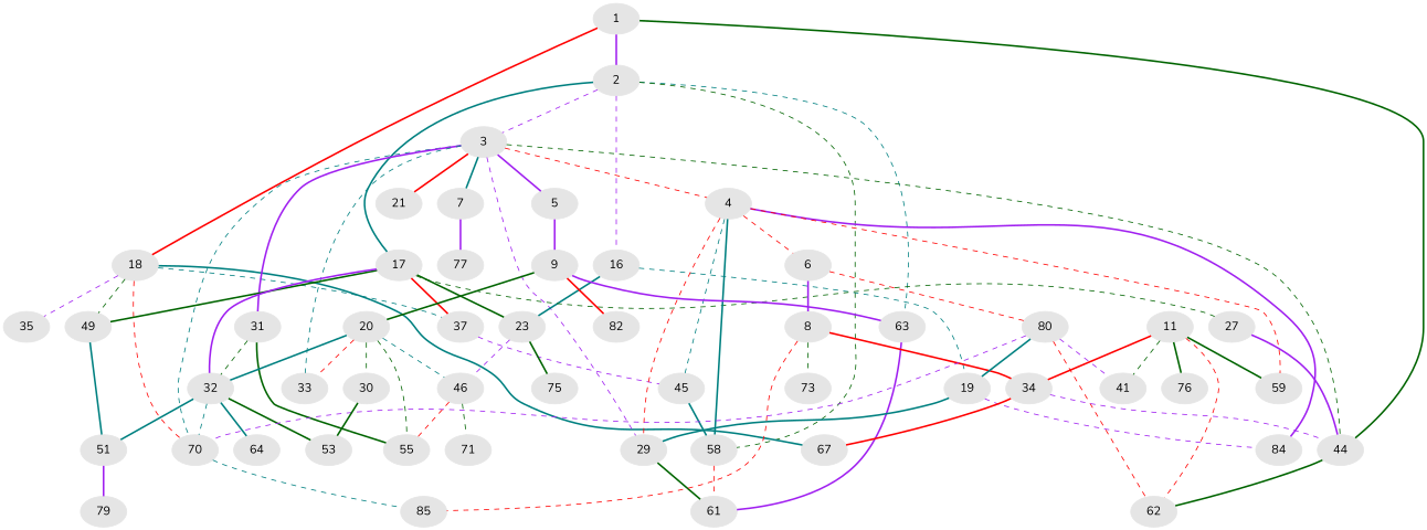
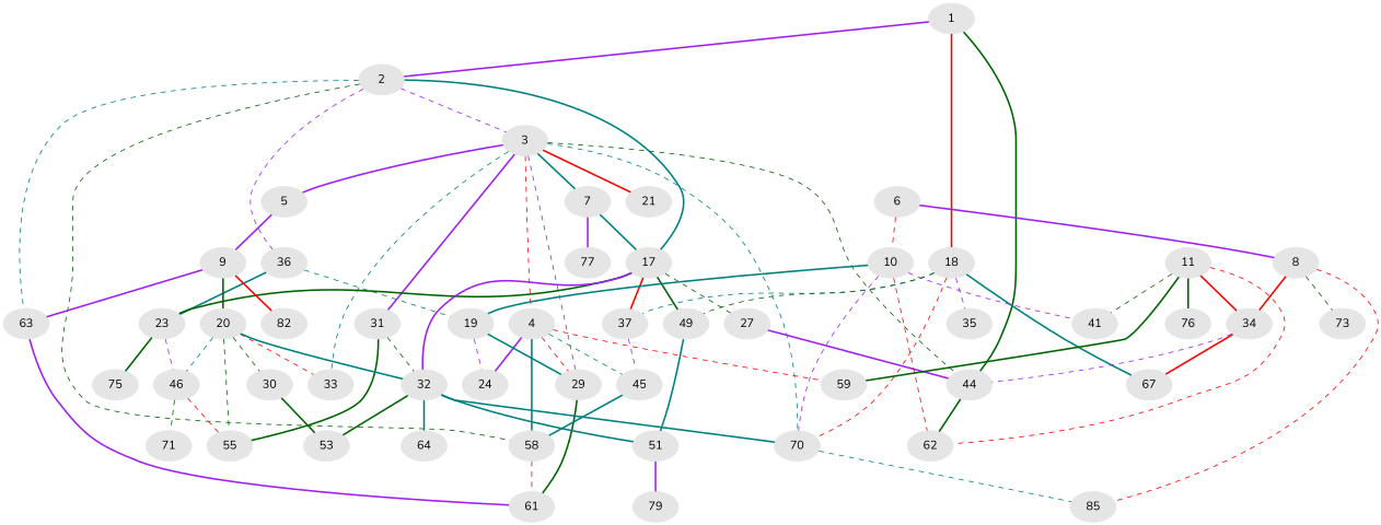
  graph {
    fontname=Nunito
    node [color=gray90 fontname=Nunito style=filled]
    edge [color=purple fontname=Nunito style=bold]
    1 [super="+36"]
    2 [super="+65"]
    18 [super="+28"]
    44 [super="+56"]
    3 [super="+12"]
    n6 [label=63 super="+60"]
-   16 [super="+87"]
+   16 [super="+87" label=36]
    17 [super="+26"]
    58
    70 [super="+78"]
    37 [super="+68"]
    49
    35
    67
    n15 [label=62 super="+66"]
    4 [super="+22"]
    5 [super="+14"]
    7 [super="+15"]
    21 [super="+42"]
    29 [super="+54"]
    31 [super="+81"]
    33
    61 [super="+80"]
    19 [super="+74"]
    23 [super="+38"]
    27
    32 [super="+50"]
    6 [super="+72"]
-   24 [label=84]
+   24
    45 [super="+48"]
    59 [super="+83"]
    9 [super="+84"]
    77
    55 [super="+86"]
    85
    8 [super="+43"]
-   10 [super="+25" label=80]
+   10 [super="+25"]
    20 [super="+39"]
    82
    34 [super="+63"]
    73
    41
    30
    46 [super="+69"]
    11 [super="+40"]
    76
    75
    53 [super="+57"]
    51 [super="+62"]
    64
    71
    79
    1 -- 2
    1 -- 18 [color=red]
    1 -- 44 [color=darkgreen]
    2 -- 3 [style=dashed]
    2 -- n6 [color=teal style=dashed]
    2 -- 16 [style=dashed]
    2 -- 17 [color=teal]
    2 -- 58 [color=darkgreen style=dashed]
    18 -- 70 [color=red style=dashed]
    18 -- 37 [color=teal style=dashed]
    18 -- 49 [color=darkgreen style=dashed]
    18 -- 35 [style=dashed]
    18 -- 67 [color=teal]
    44 -- n15 [color=darkgreen]
    3 -- 44 [color=darkgreen style=dashed]
    3 -- 70 [color=teal style=dashed]
    3 -- 4 [color=red style=dashed]
    3 -- 5
    3 -- 7 [color=teal]
    3 -- 21 [color=red]
    3 -- 29 [style=dashed]
    3 -- 31
    3 -- 33 [color=teal style=dashed]
    n6 -- 61
    16 -- 19 [color=teal style=dashed]
    16 -- 23 [color=teal]
    17 -- 37 [color=red weight=2]
    17 -- 49 [color=darkgreen]
    17 -- 23 [color=darkgreen]
    17 -- 27 [color=darkgreen style=dashed]
    17 -- 32
    58 -- 61 [color=red style=dashed]
    70 -- 85 [color=teal style=dashed]
    37 -- 45 [style=dashed]
    49 -- 51 [color=teal]
    4 -- 58 [color=teal]
    4 -- 29 [color=red style=dashed]
-   4 -- 6 [color=red style=dashed]
    4 -- 24
    4 -- 45 [color=teal style=dashed]
    4 -- 59 [color=red style=dashed]
    5 -- 9
+   7 -- 17 [color=teal]
    7 -- 77
    29 -- 61 [color=darkgreen]
    31 -- 32 [color=darkgreen style=dashed]
    31 -- 55 [color=darkgreen]
    19 -- 29 [color=teal]
    19 -- 24 [style=dashed]
    23 -- 46 [style=dashed]
    23 -- 75 [color=darkgreen]
    27 -- 44
-   32 -- 70 [color=teal style=dashed]
+   32 -- 70 [color=teal]
    32 -- 53 [color=darkgreen]
    32 -- 51 [color=teal]
    32 -- 64 [color=teal]
    6 -- 8
    6 -- 10 [color=red style=dashed]
    45 -- 58 [color=teal]
    9 -- n6
    9 -- 20 [color=darkgreen]
    9 -- 82 [color=red]
    8 -- 85 [color=red style=dashed]
    8 -- 34 [color=red]
    8 -- 73 [color=darkgreen style=dashed]
    10 -- 70 [style=dashed]
    10 -- n15 [color=red style=dashed weight=2]
    10 -- 19 [color=teal]
    10 -- 41 [style=dashed]
    20 -- 33 [color=red style=dashed]
    20 -- 32 [color=teal weight=2]
    20 -- 55 [color=darkgreen style=dashed]
    20 -- 30 [color=darkgreen style=dashed]
    20 -- 46 [color=teal style=dashed]
    34 -- 44 [style=dashed]
    34 -- 67 [color=red]
    30 -- 53 [color=darkgreen]
    46 -- 55 [color=red style=dashed]
    46 -- 71 [color=darkgreen style=dashed]
    11 -- n15 [color=red style=dashed]
    11 -- 59 [color=darkgreen]
    11 -- 34 [color=red]
    11 -- 41 [color=darkgreen style=dashed]
    11 -- 76 [color=darkgreen]
    51 -- 79
  }
